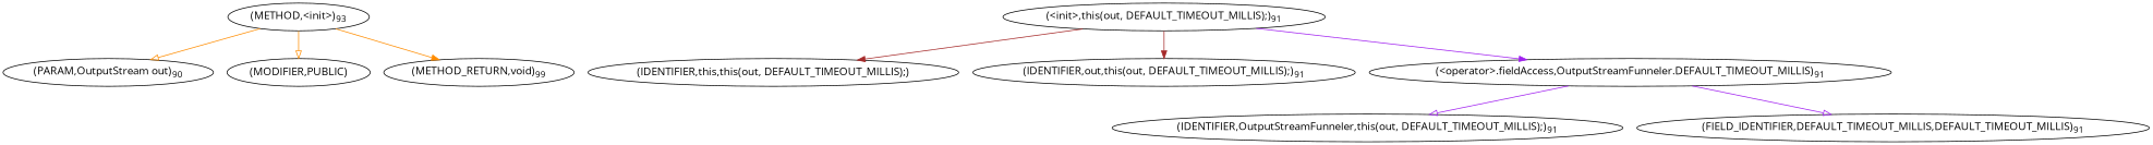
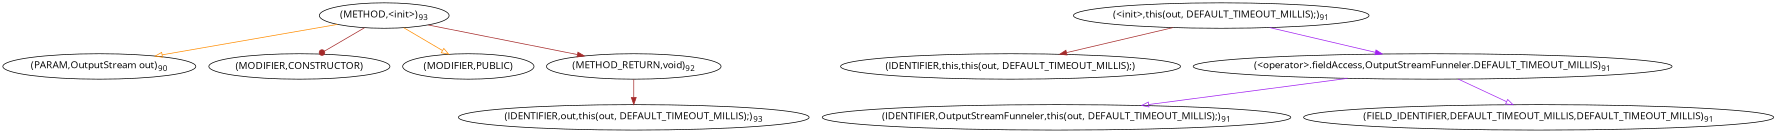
  digraph {
    fontname="Open Sans"
    node [fontname="Open Sans"]
    edge [arrowhead=onormal color=brown fontname="Open Sans"]
    n1 [label=<(METHOD,&lt;init&gt;)<SUB>93</SUB>>]
    n2 [label=<(PARAM,OutputStream out)<SUB>90</SUB>>]
+   n3 [label=<(MODIFIER,CONSTRUCTOR)>]
    n4 [label=<(MODIFIER,PUBLIC)>]
-   n5 [label=<(METHOD_RETURN,void)<SUB>99</SUB>>]
+   n5 [label=<(METHOD_RETURN,void)<SUB>92</SUB>>]
    n6 [label=<(&lt;init&gt;,this(out, DEFAULT_TIMEOUT_MILLIS);)<SUB>91</SUB>>]
    n7 [label=<(IDENTIFIER,this,this(out, DEFAULT_TIMEOUT_MILLIS);)>]
-   n8 [label=<(IDENTIFIER,out,this(out, DEFAULT_TIMEOUT_MILLIS);)<SUB>91</SUB>>]
+   n8 [label=<(IDENTIFIER,out,this(out, DEFAULT_TIMEOUT_MILLIS);)<SUB>93</SUB>>]
    n9 [label=<(&lt;operator&gt;.fieldAccess,OutputStreamFunneler.DEFAULT_TIMEOUT_MILLIS)<SUB>91</SUB>>]
    n10 [label=<(IDENTIFIER,OutputStreamFunneler,this(out, DEFAULT_TIMEOUT_MILLIS);)<SUB>91</SUB>>]
    n11 [label=<(FIELD_IDENTIFIER,DEFAULT_TIMEOUT_MILLIS,DEFAULT_TIMEOUT_MILLIS)<SUB>91</SUB>>]
    n1 -> n2 [color=darkorange]
+   n1 -> n3 [arrowhead=dot]
    n1 -> n4 [color=darkorange]
-   n1 -> n5 [arrowhead=normal color=darkorange]
+   n1 -> n5 [arrowhead=normal]
    n6 -> n7 [arrowhead=normal]
-   n6 -> n8 [arrowhead=normal]
+   n5 -> n8 [arrowhead=normal]
    n6 -> n9 [arrowhead=normal color=purple]
    n9 -> n10 [color=purple]
    n9 -> n11 [color=purple]
  }
